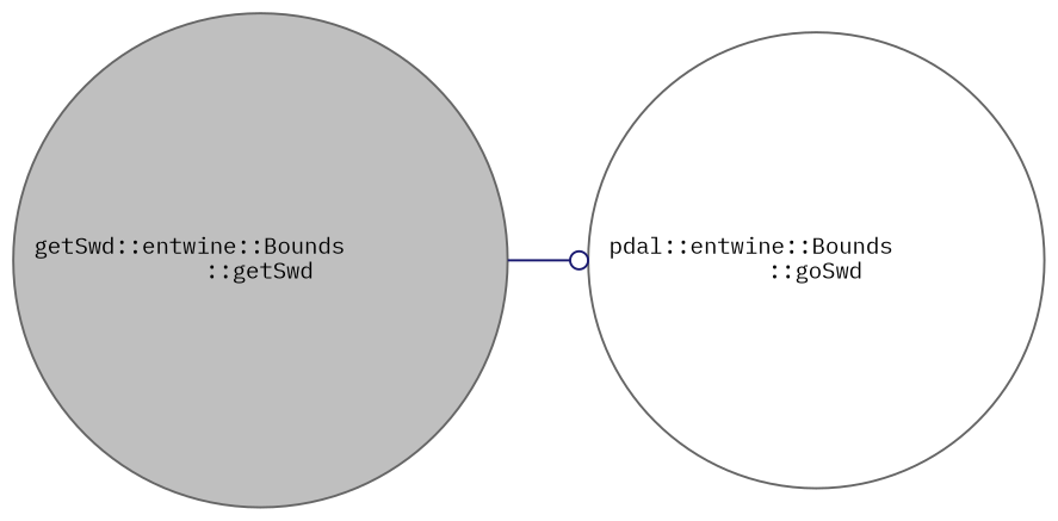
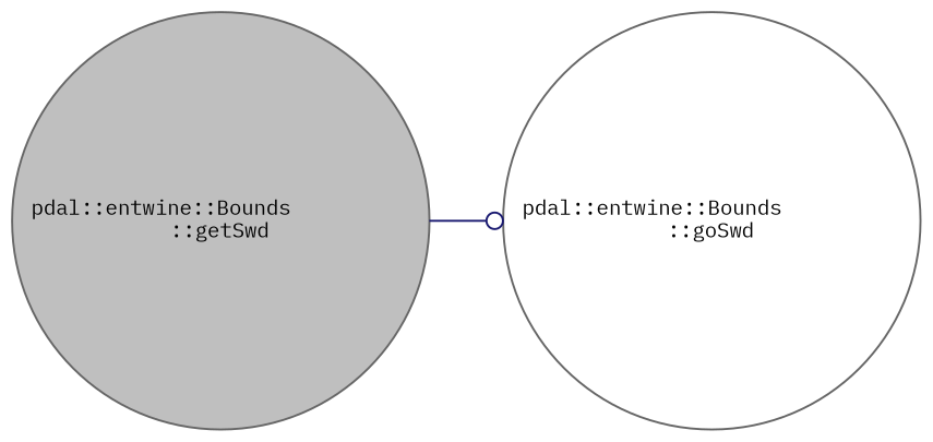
  digraph {
    rankdir=LR
    fontname="IBM Plex Mono"
    node [color=gray40 fontname="IBM Plex Mono" fontsize=10 shape=circle style=filled]
-   n1 [fillcolor=grey75 fontcolor=black height=0.2 label="getSwd::entwine::Bounds\l::getSwd" width=0.4]
+   n1 [fillcolor=grey75 fontcolor=black height=0.2 label="pdal::entwine::Bounds\l::getSwd" width=0.4]
    n2 [fillcolor=white height=0.2 label="pdal::entwine::Bounds\l::goSwd" width=0.4]
    n1 -> n2 [color=midnightblue fontname="IBM Plex Mono" fontsize=10 labelfontname=Helvetica labelfontsize=10 style=solid arrowhead=odot]
  }
